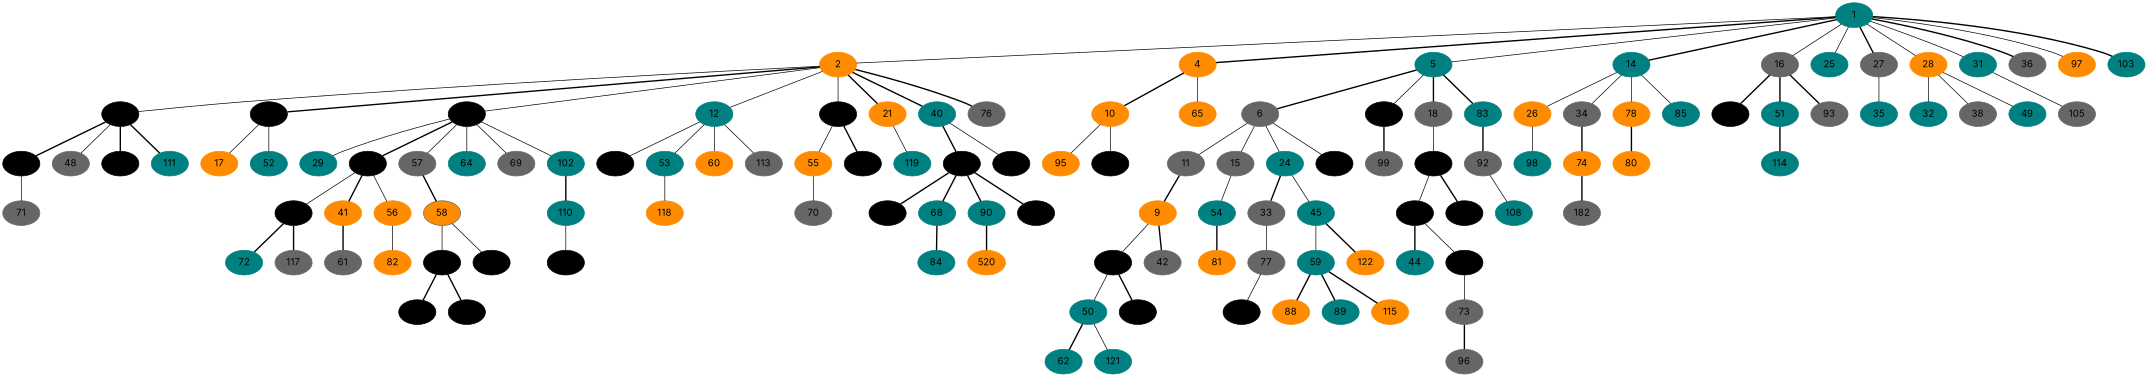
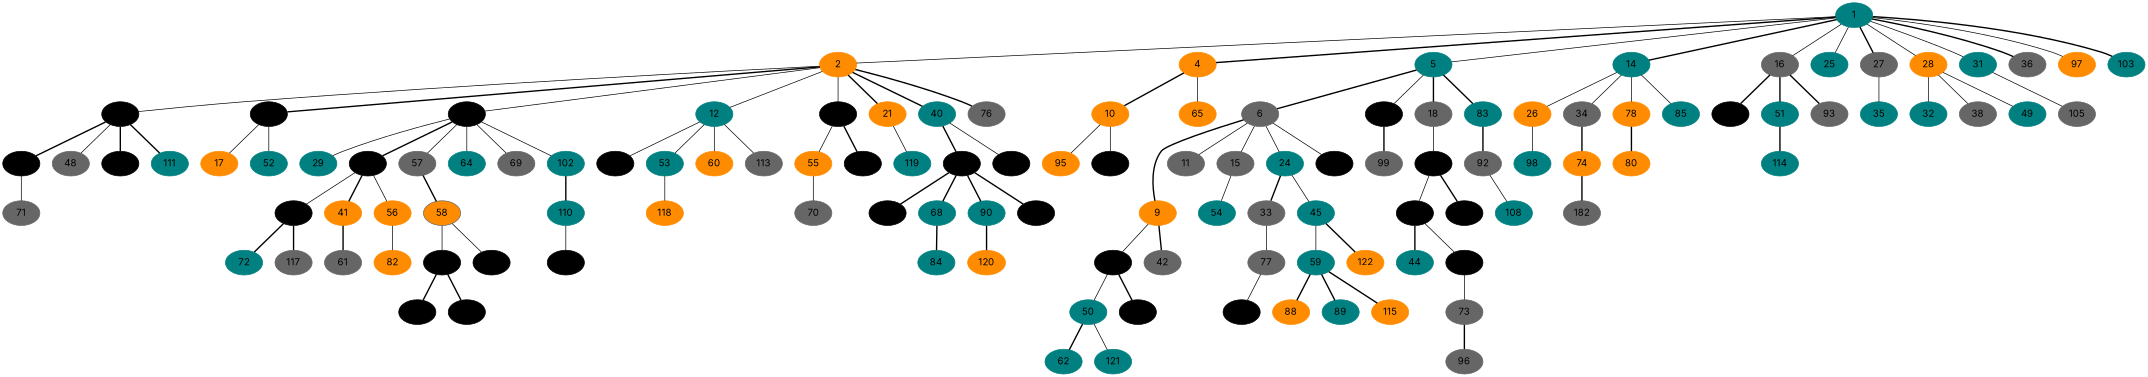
  graph {
    fontname=Inter
    node [color=teal fontname=Inter style=filled]
    edge [fontname=Inter style=solid]
    2 [color=darkorange]
    1
    4 [color=darkorange]
    5
    14
    16 [color=gray40]
    25
    27 [color=gray40]
    28 [color=darkorange]
    31
    36 [color=gray40]
    97 [color=darkorange]
    103
    3 [color=black]
    7 [color=black]
    8 [color=black]
    12
    20 [color=black]
    21 [color=darkorange]
    40
    76 [color=gray40]
    10 [color=darkorange]
    65 [color=darkorange]
    6 [color=gray40]
    13 [color=black]
    18 [color=gray40]
    83
    26 [color=darkorange]
    34 [color=gray40]
    78 [color=darkorange]
    85
    23 [color=black]
    51
    93 [color=gray40]
    35
    32
    38 [color=gray40]
    49
    105 [color=gray40]
    37 [color=black]
    48 [color=gray40]
    86 [color=black]
    111
    17 [color=darkorange]
    52
    29
    30 [color=black]
    57 [color=gray40]
    64
    69 [color=gray40]
    102
    46 [color=black]
    53
    60 [color=darkorange]
    113 [color=gray40]
    55 [color=darkorange]
    94 [color=black]
    119
    63 [color=black]
    91 [color=black]
    71 [color=gray40]
    95 [color=darkorange]
    104 [color=black]
    9 [color=darkorange]
    11 [color=gray40]
    15 [color=gray40]
    24
    87 [color=black]
    99 [color=gray40]
    19 [color=black]
    92 [color=gray40]
    22 [color=black]
    42 [color=gray40]
    54
    33 [color=gray40]
    45
    39 [color=black]
    41 [color=darkorange]
    56 [color=darkorange]
    58 [color=gray40 fillcolor=darkorange]
    110
    50
    75 [color=black]
    118 [color=darkorange]
    98
    74 [color=darkorange]
    80 [color=darkorange]
-   81 [color=darkorange]
    114
    43 [color=black]
    100 [color=black]
    44
    47 [color=black]
    70 [color=gray40]
    62
    121
    77 [color=gray40]
    59
    122 [color=darkorange]
    72
    117 [color=gray40]
    61 [color=gray40]
    82 [color=darkorange]
    106 [color=black]
    n105 [color=gray40 label=182]
    67 [color=black]
    68
    90
    101 [color=black]
    73 [color=gray40]
    88 [color=darkorange]
    89
    115 [color=darkorange]
    96 [color=gray40]
    66 [color=black]
    109 [color=black]
    79 [color=black]
    107 [color=black]
    84
-   120 [color=darkorange label=520]
+   120 [color=darkorange]
    108
    116 [color=black]
    2 -- 3
    2 -- 7 [style=bold]
    2 -- 8
    2 -- 12
    2 -- 20
    2 -- 21 [style=bold]
    2 -- 40 [style=bold]
    2 -- 76 [style=bold]
    1 -- 2
    1 -- 4 [style=bold]
    1 -- 5
    1 -- 14 [style=bold]
    1 -- 16
    1 -- 25
    1 -- 27 [style=bold]
    1 -- 28
    1 -- 31
    1 -- 36 [style=bold]
    1 -- 97
    1 -- 103 [style=bold]
    4 -- 10 [style=bold]
    4 -- 65
    5 -- 6 [style=bold]
    5 -- 13
    5 -- 18 [style=bold]
    5 -- 83 [style=bold]
    14 -- 26
    14 -- 34
    14 -- 78
    14 -- 85
    16 -- 23 [style=bold]
    16 -- 51 [style=bold]
    16 -- 93 [style=bold]
    27 -- 35
    28 -- 32
    28 -- 38
    28 -- 49
    31 -- 105
    3 -- 37 [style=bold]
    3 -- 48
    3 -- 86 [style=bold]
    3 -- 111 [style=bold]
    7 -- 17
    7 -- 52
    8 -- 29
    8 -- 30 [style=bold]
    8 -- 57
    8 -- 64
    8 -- 69
    8 -- 102
    12 -- 46
    12 -- 53
    12 -- 60
    12 -- 113
    20 -- 55
    20 -- 94 [style=bold]
    21 -- 119
    40 -- 63 [style=bold]
    40 -- 91
    10 -- 95
    10 -- 104
-   11 -- 9 [style=bold]
+   6 -- 9 [style=bold]
    6 -- 11
    6 -- 15
    6 -- 24
    6 -- 87
    13 -- 99 [style=bold]
    18 -- 19
    83 -- 92 [style=bold]
    26 -- 98
    34 -- 74 [style=bold]
    78 -- 80 [style=bold]
    51 -- 114 [style=bold]
    37 -- 71
    30 -- 39
    30 -- 41 [style=bold]
    30 -- 56
    57 -- 58 [style=bold]
    102 -- 110 [style=bold]
    53 -- 118
    55 -- 70
    63 -- 67 [style=bold]
    63 -- 68 [style=bold]
    63 -- 90 [style=bold]
    63 -- 101 [style=bold]
    9 -- 22
    9 -- 42 [style=bold]
    15 -- 54
    24 -- 33 [style=bold]
    24 -- 45
    19 -- 43
    19 -- 100 [style=bold]
    92 -- 108
    22 -- 50
    22 -- 75 [style=bold]
-   54 -- 81 [style=bold]
    33 -- 77
    45 -- 59
    45 -- 122 [style=bold]
    39 -- 72 [style=bold]
    39 -- 117 [style=bold]
    41 -- 61 [style=bold]
    56 -- 82
    58 -- 66
    58 -- 109
    110 -- 116
    50 -- 62 [style=bold]
    50 -- 121
    74 -- n105 [style=bold]
    43 -- 44 [style=bold]
    43 -- 47
    47 -- 73
    77 -- 106
    59 -- 88 [style=bold]
    59 -- 89 [style=bold]
    59 -- 115 [style=bold]
    68 -- 84 [style=bold]
    90 -- 120 [style=bold]
    73 -- 96 [style=bold]
    66 -- 79 [style=bold]
    66 -- 107 [style=bold]
  }
